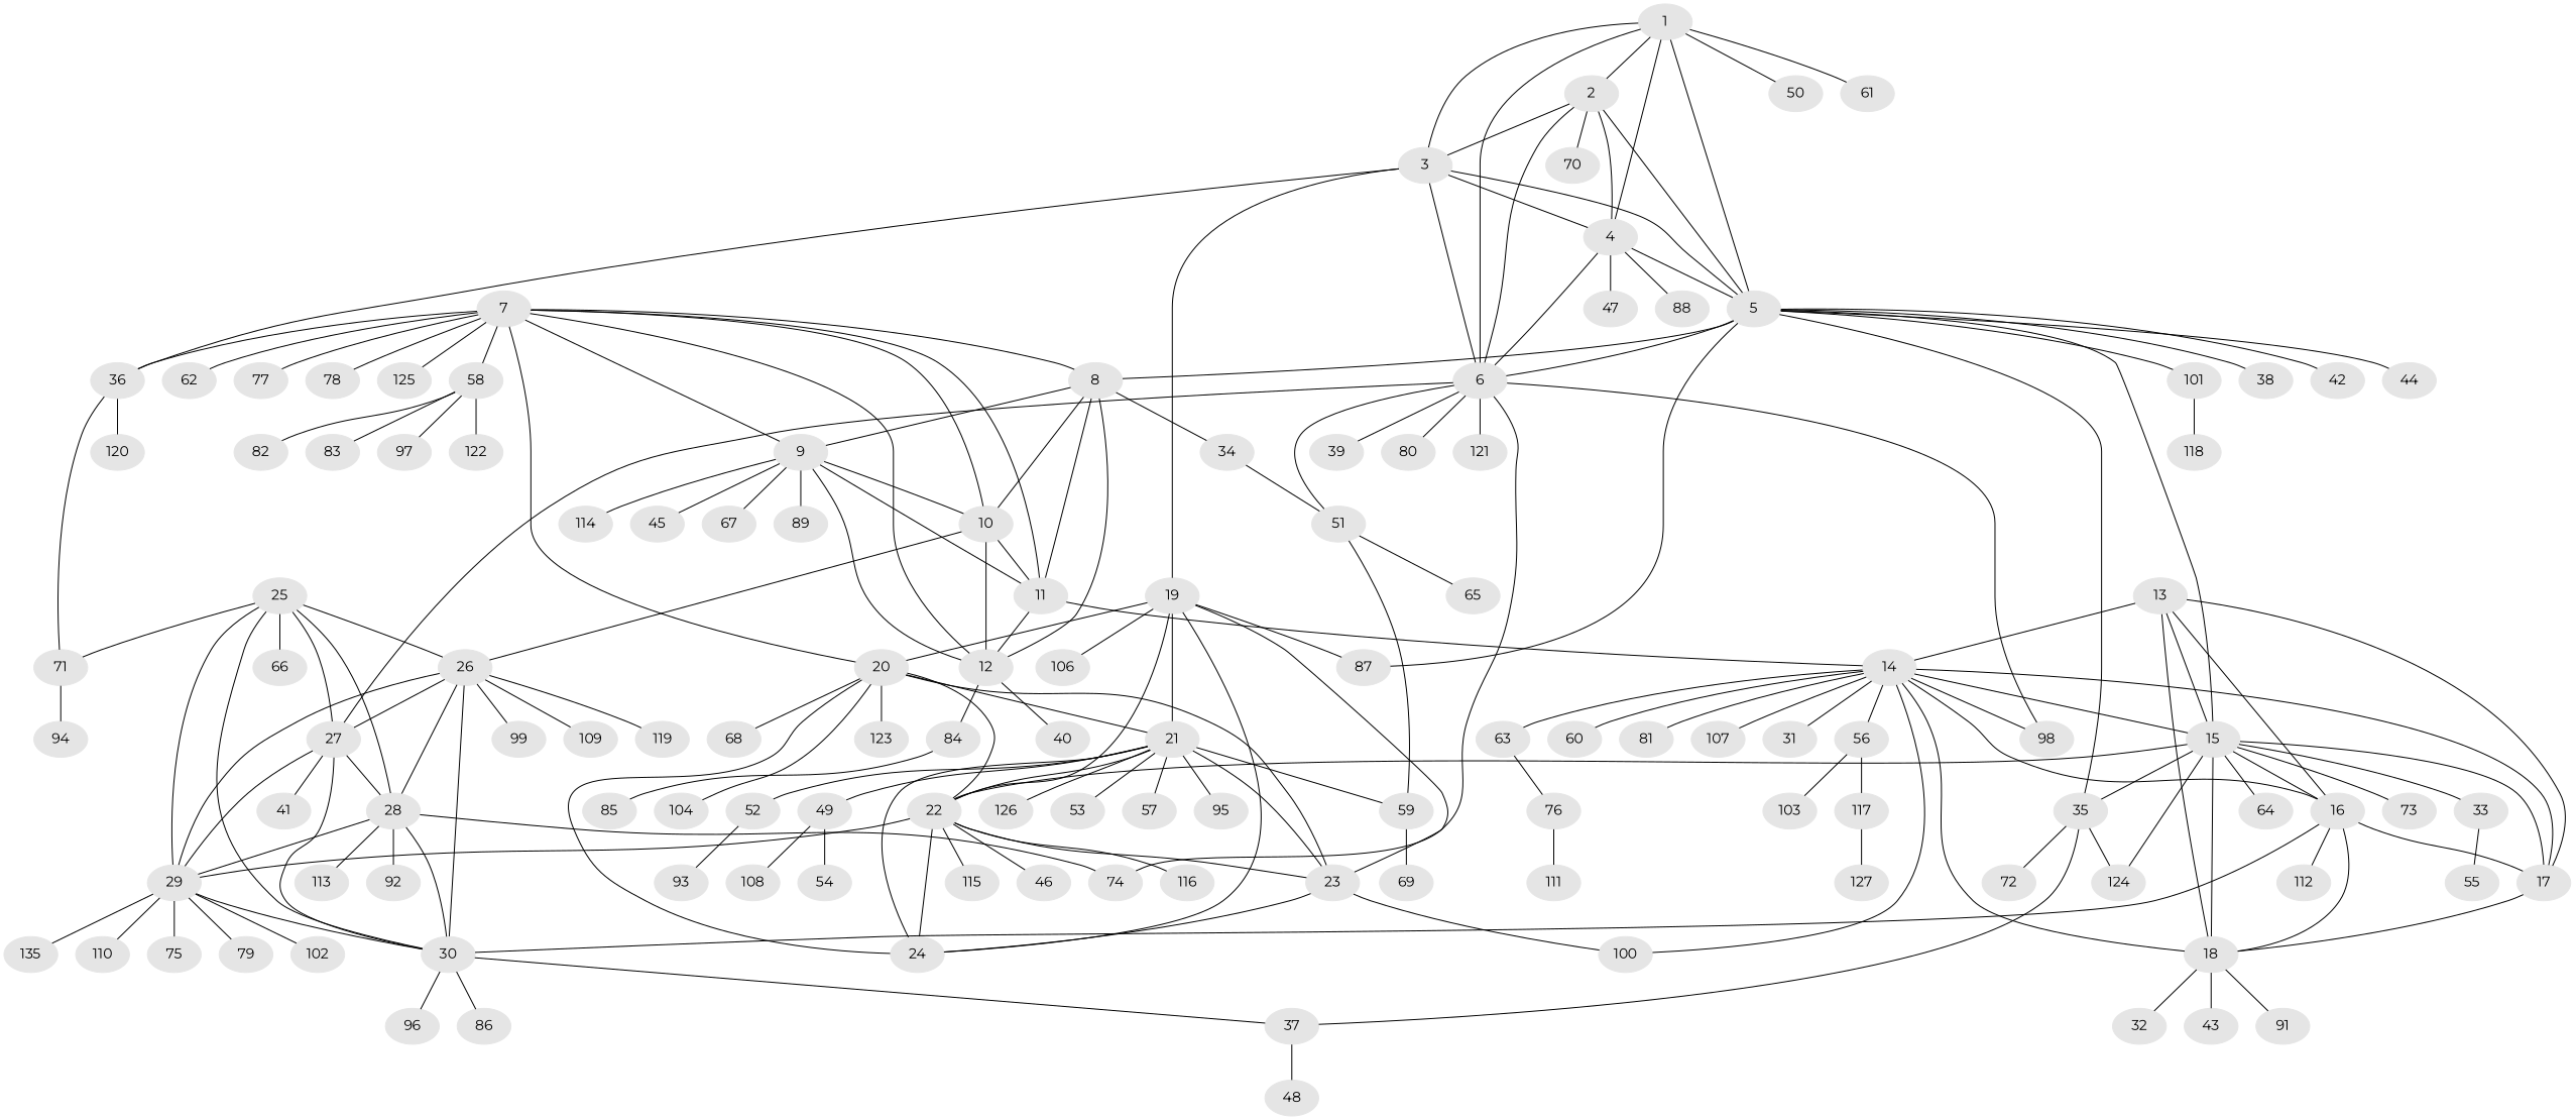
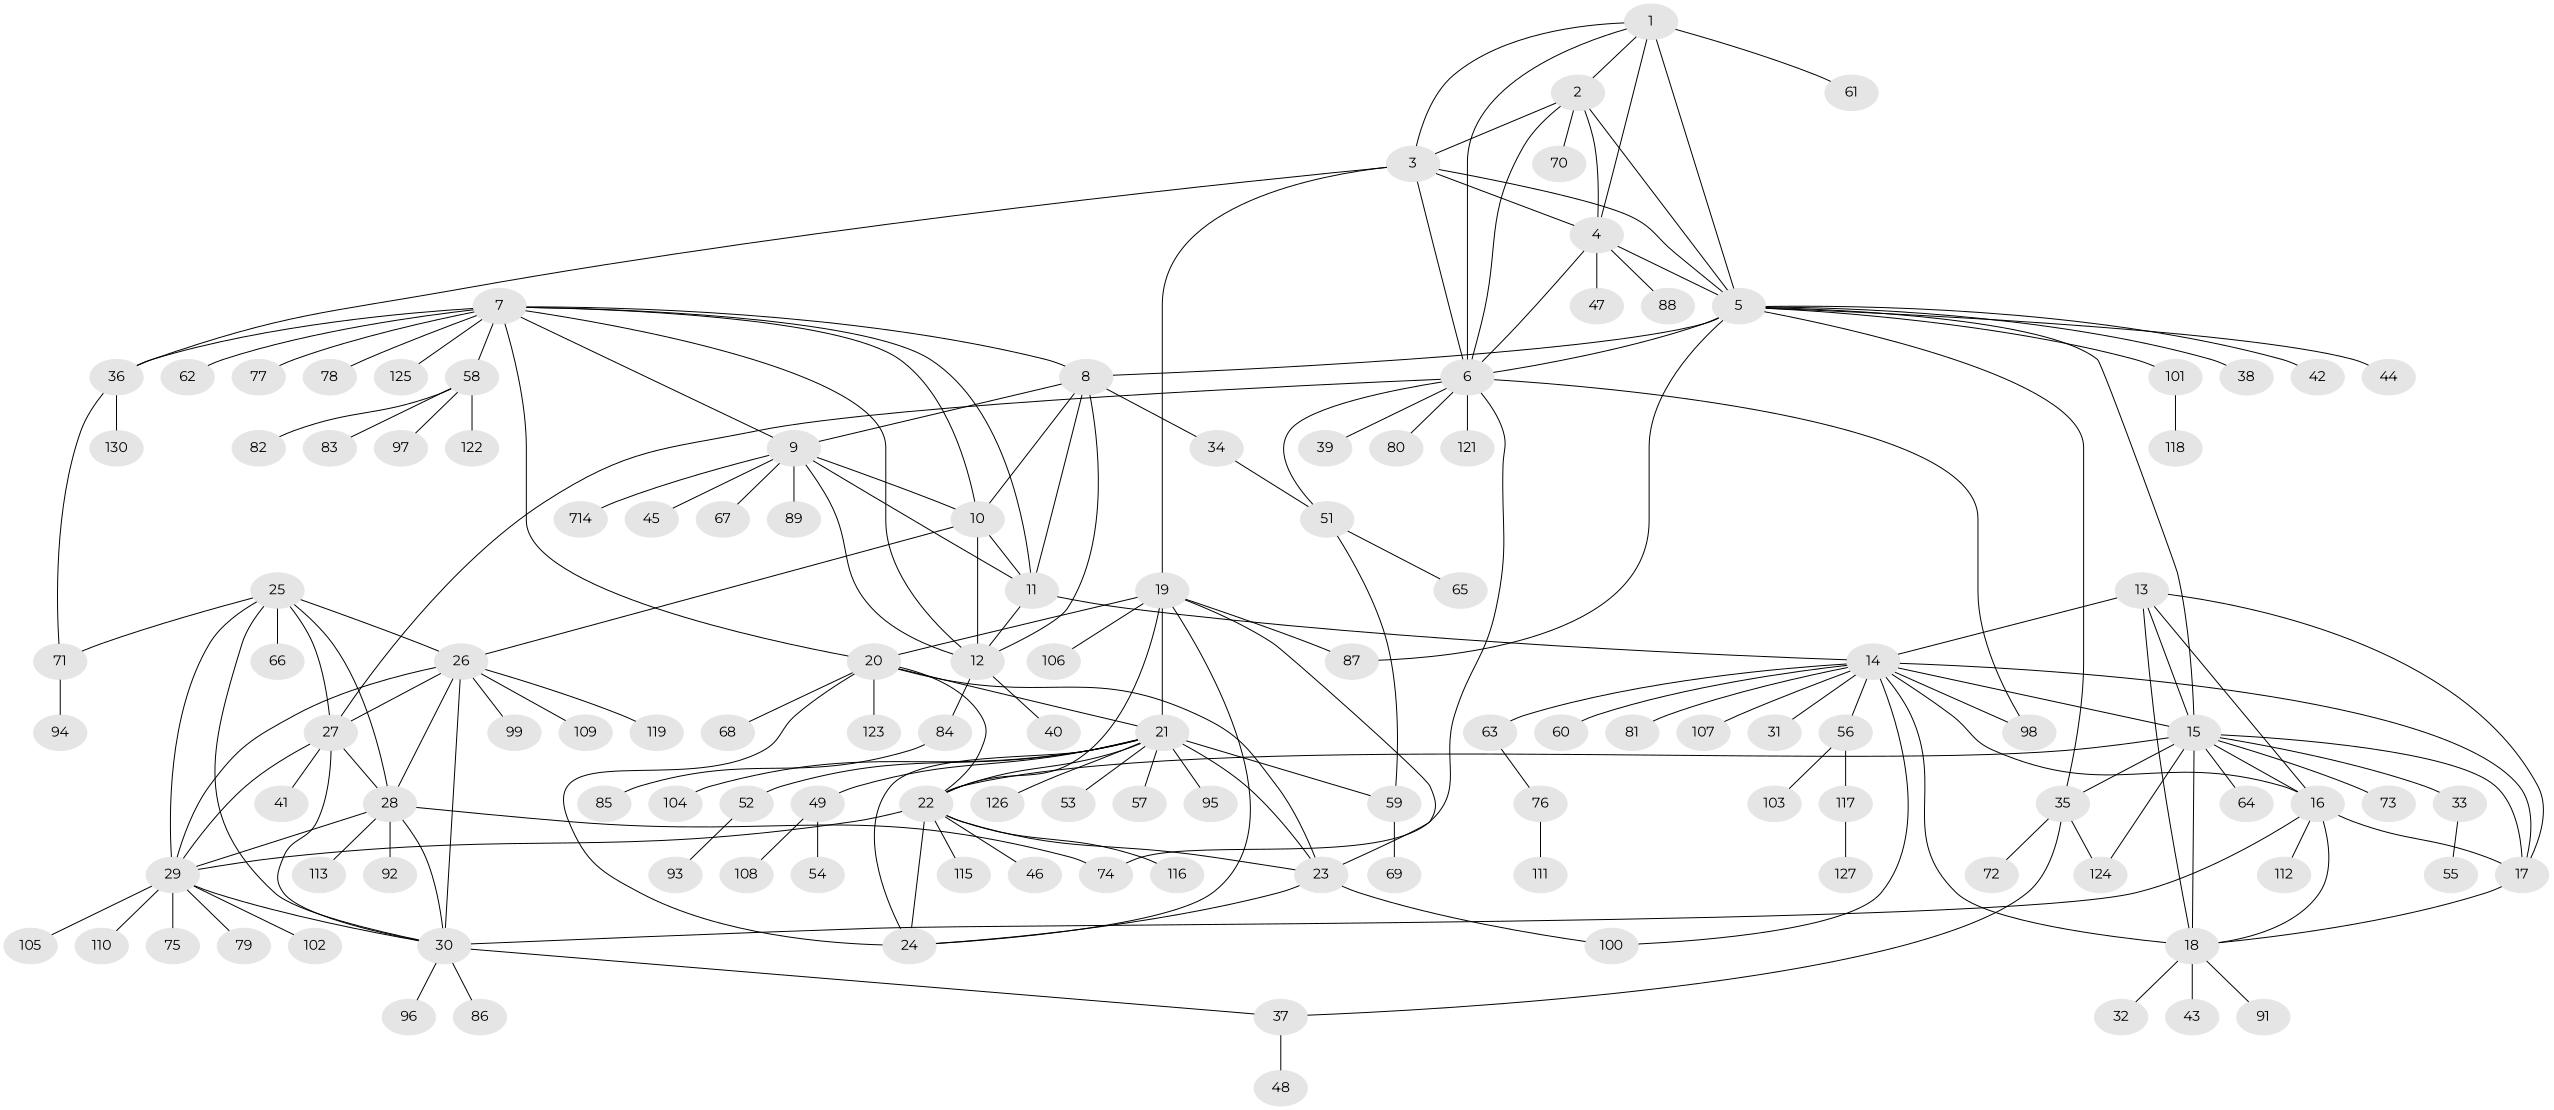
  graph {
    fontname=Montserrat
    node [color=gray90 fontname=Montserrat style=filled]
    edge [fontname=Montserrat]
    1
    2
    3
    4
    5
    6
-   50
    61
    70
    19
    36
    47
    88
    8
    15
    35
    38
    42
    44
    87
    101
    27
    39
    51
    74
    80
    98
    121
    20
    22
    21
    23
    24
    106
    71
-   120
+   120 [label=130]
    9
    10
    11
    12
    34
    16
    17
    18
    33
    64
    73
    124
    37
    72
    118
    30
    29
    28
    41
    59
    65
    7
    58
    62
    77
    78
    125
    45
    67
    89
-   114
+   114 [label=714]
    26
    14
    40
    84
    68
    104
    123
    82
    83
    97
    122
    99
    109
    119
    31
    56
    60
    63
    81
    100
    107
    85
    13
    112
    32
    43
    91
    103
    117
    76
    46
    116
    115
    55
    86
    96
    49
    52
    53
    57
    95
    126
    54
    108
    93
    69
    75
    79
    102
-   105 [label=135]
+   105
    110
    25
    66
    92
    113
    94
    48
    127
    111
    1 -- 2
    1 -- 3
    1 -- 4
    1 -- 5
    1 -- 6
-   1 -- 50
    1 -- 61
    2 -- 3
    2 -- 4
    2 -- 5
    2 -- 6
    2 -- 70
    3 -- 4
    3 -- 5
    3 -- 6
    3 -- 19
    3 -- 36
    4 -- 5
    4 -- 6
    4 -- 47
    4 -- 88
    5 -- 6
    5 -- 8
    5 -- 15
    5 -- 35
    5 -- 38
    5 -- 42
    5 -- 44
    5 -- 87
    5 -- 101
    6 -- 27
    6 -- 39
    6 -- 51
    6 -- 74
    6 -- 80
    6 -- 98
    6 -- 121
    19 -- 87
    19 -- 20
    19 -- 22
    19 -- 21
    19 -- 23
    19 -- 24
    19 -- 106
    36 -- 71
    36 -- 120
    8 -- 9
    8 -- 10
    8 -- 11
    8 -- 12
    8 -- 34
    15 -- 35
    15 -- 22
    15 -- 16
    15 -- 17
    15 -- 18
    15 -- 33
    15 -- 64
    15 -- 73
    15 -- 124
    35 -- 124
    35 -- 37
    35 -- 72
    101 -- 118
    27 -- 30
    27 -- 29
    27 -- 28
    27 -- 41
    51 -- 59
    51 -- 65
    20 -- 22
    20 -- 21
    20 -- 23
    20 -- 24
    20 -- 68
-   20 -- 104
+   21 -- 104
    20 -- 123
    22 -- 23
    22 -- 24
    22 -- 29
    22 -- 46
    22 -- 116
    22 -- 115
    21 -- 22
    21 -- 23
    21 -- 24
    21 -- 59
    21 -- 49
    21 -- 52
    21 -- 53
    21 -- 57
    21 -- 95
    21 -- 126
    23 -- 24
    23 -- 100
    71 -- 94
    9 -- 10
    9 -- 11
    9 -- 12
    9 -- 45
    9 -- 67
    9 -- 89
    9 -- 114
    10 -- 11
    10 -- 12
    10 -- 26
    11 -- 12
    11 -- 14
    12 -- 40
    12 -- 84
    34 -- 51
    16 -- 17
    16 -- 18
    16 -- 30
    16 -- 112
    17 -- 18
    18 -- 32
    18 -- 43
    18 -- 91
    33 -- 55
    37 -- 48
    30 -- 37
    30 -- 86
    30 -- 96
    29 -- 30
    29 -- 75
    29 -- 79
    29 -- 102
    29 -- 105
    29 -- 110
    28 -- 74
    28 -- 30
    28 -- 29
    28 -- 92
    28 -- 113
    59 -- 69
    7 -- 36
    7 -- 8
    7 -- 20
    7 -- 9
    7 -- 10
    7 -- 11
    7 -- 12
    7 -- 58
    7 -- 62
    7 -- 77
    7 -- 78
    7 -- 125
    58 -- 82
    58 -- 83
    58 -- 97
    58 -- 122
    26 -- 27
    26 -- 30
    26 -- 29
    26 -- 28
    26 -- 99
    26 -- 109
    26 -- 119
    14 -- 15
    14 -- 98
    14 -- 16
    14 -- 17
    14 -- 18
    14 -- 31
    14 -- 56
    14 -- 60
    14 -- 63
    14 -- 81
    14 -- 100
    14 -- 107
    84 -- 85
    56 -- 103
    56 -- 117
    63 -- 76
    13 -- 15
    13 -- 16
    13 -- 17
    13 -- 18
    13 -- 14
    117 -- 127
    76 -- 111
    49 -- 54
    49 -- 108
    52 -- 93
    25 -- 27
    25 -- 71
    25 -- 30
    25 -- 29
    25 -- 28
    25 -- 26
    25 -- 66
  }
